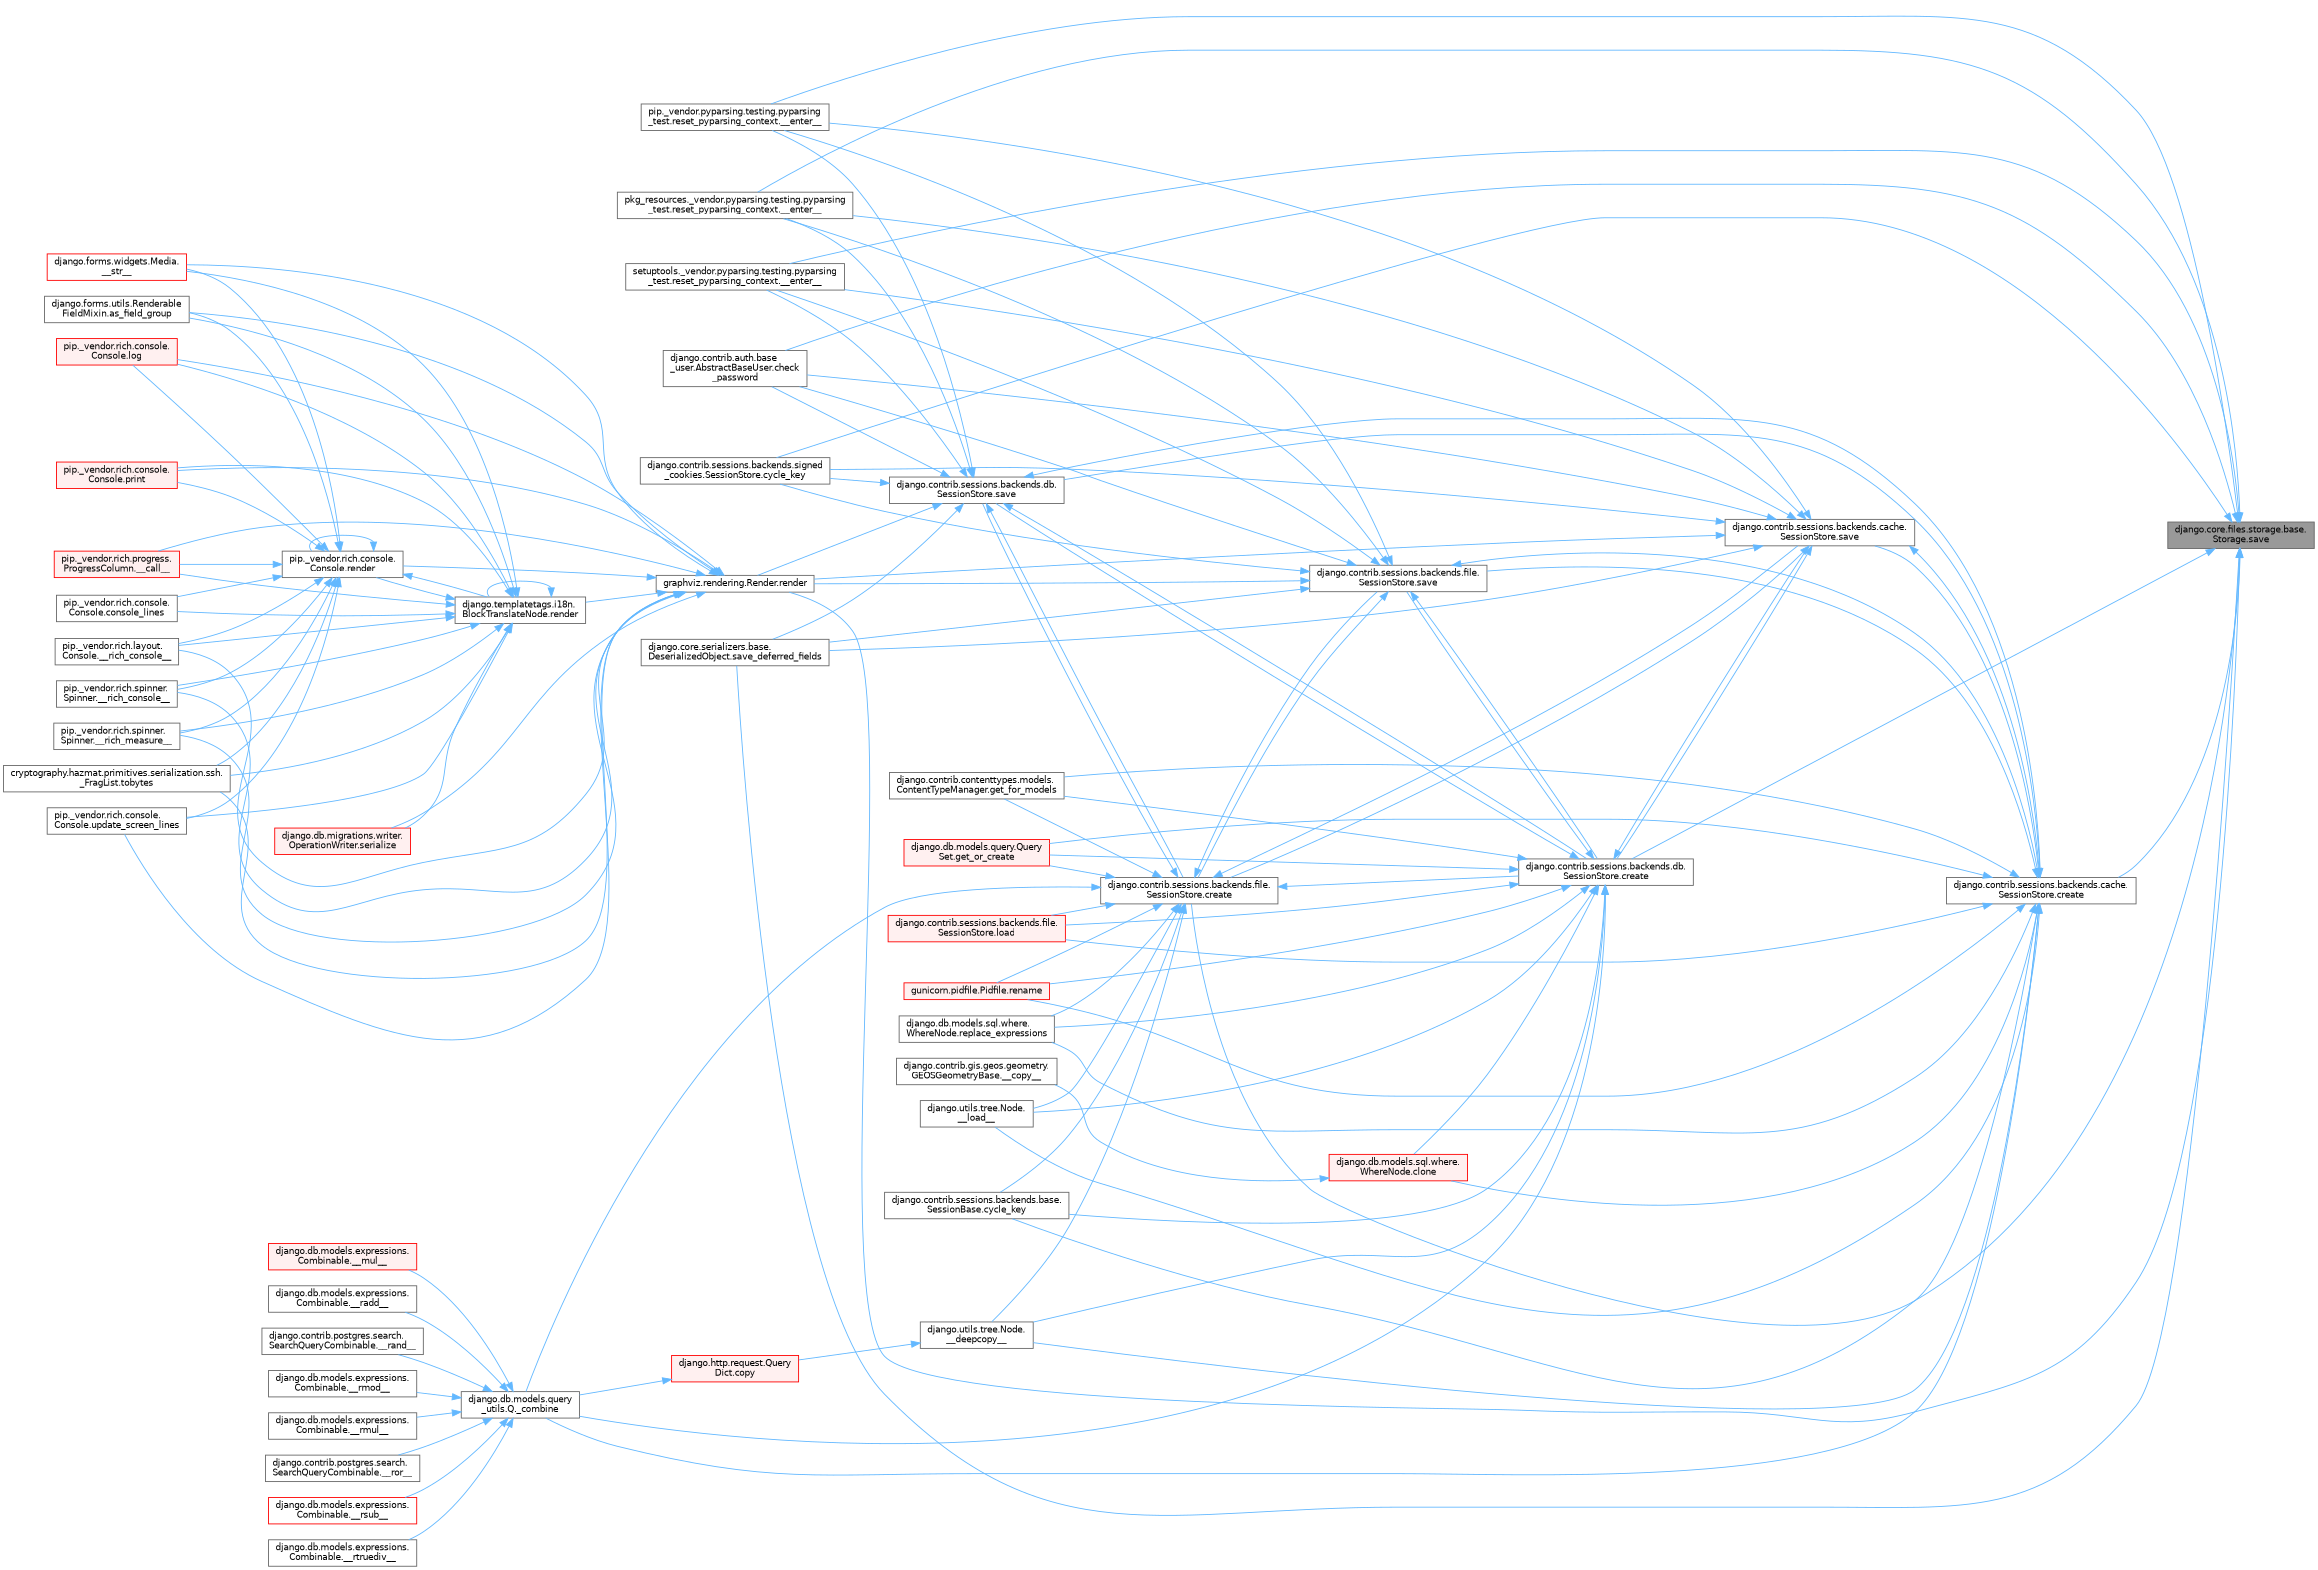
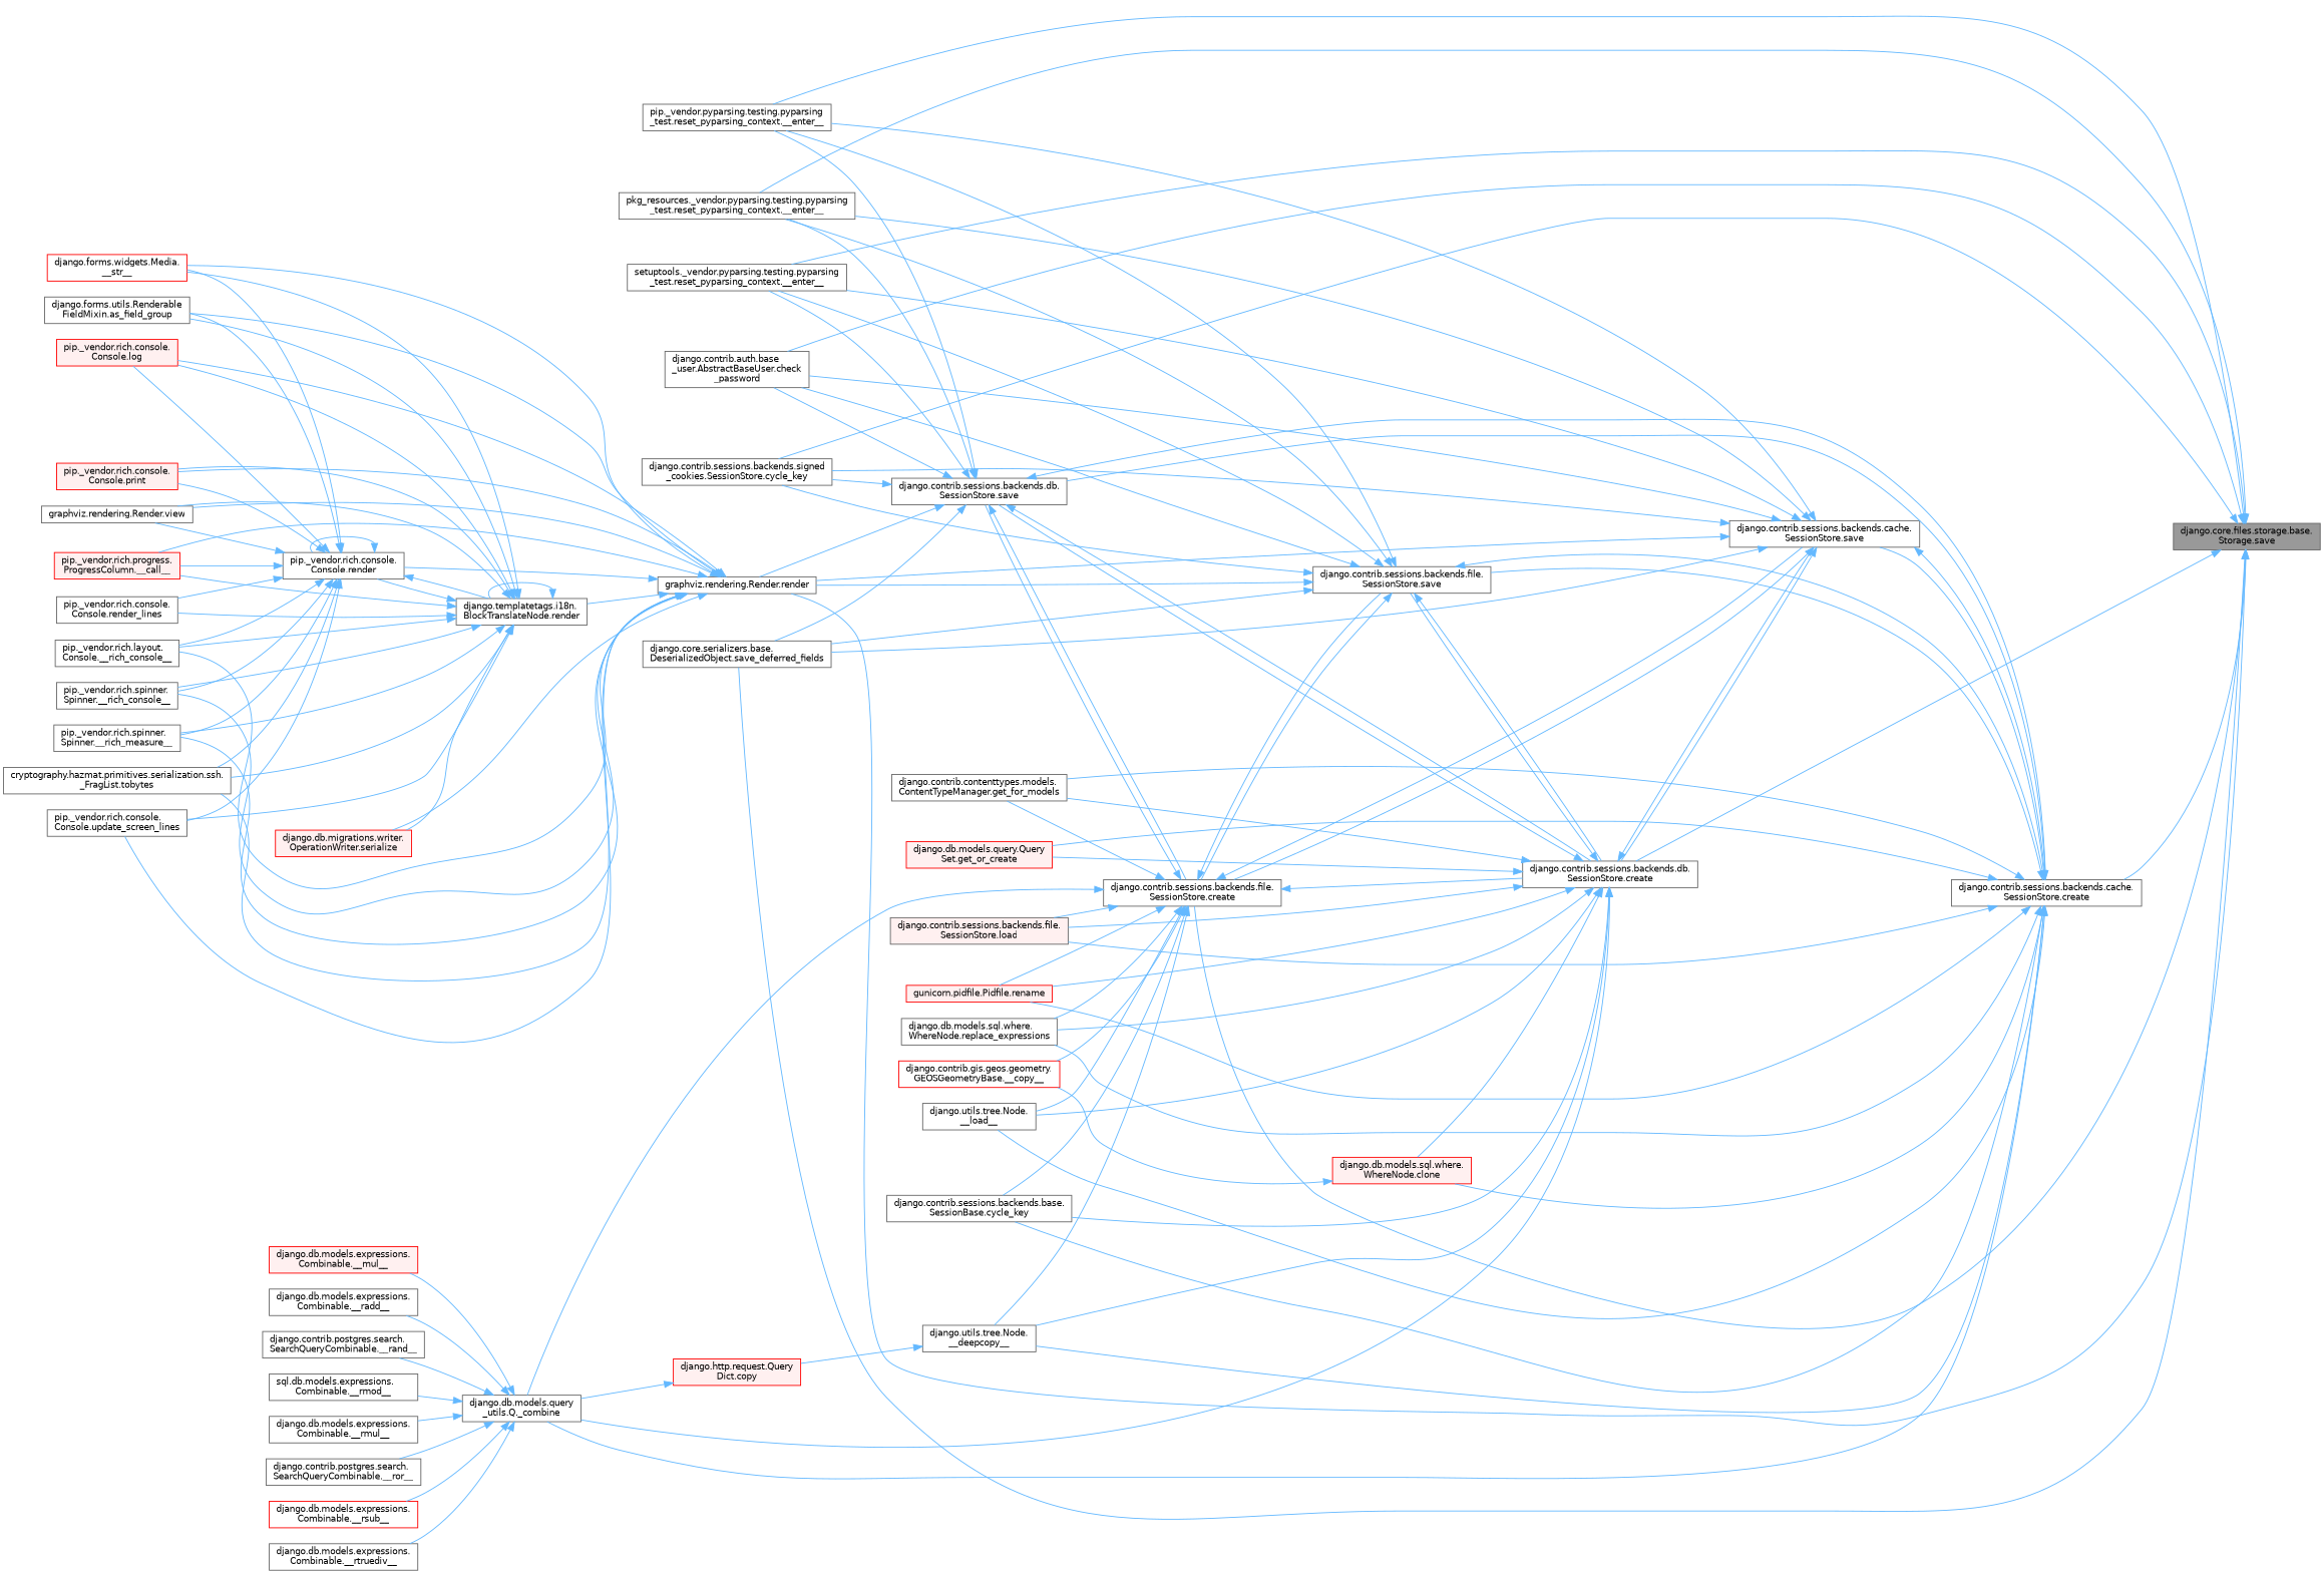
  digraph {
    rankdir=RL
    node [color=grey40 fillcolor=white fontname=Helvetica fontsize=10 shape=box style=filled]
    edge [color=steelblue1 dir=back fontname=Helvetica fontsize=10 labelfontname=Helvetica labelfontsize=10 style=solid]
    n1 [color=gray40 fillcolor=grey60 fontcolor=black height=0.2 label="django.core.files.storage.base.\lStorage.save" width=0.4]
    n2 [height=0.2 label="pip._vendor.pyparsing.testing.pyparsing\l_test.reset_pyparsing_context.__enter__" width=0.4]
    n3 [height=0.2 label="pkg_resources._vendor.pyparsing.testing.pyparsing\l_test.reset_pyparsing_context.__enter__" width=0.4]
    n4 [height=0.2 label="setuptools._vendor.pyparsing.testing.pyparsing\l_test.reset_pyparsing_context.__enter__" width=0.4]
    n5 [height=0.2 label="django.contrib.auth.base\l_user.AbstractBaseUser.check\l_password" width=0.4]
    n6 [height=0.2 label="django.contrib.sessions.backends.cache.\lSessionStore.create" width=0.4]
    n7 [height=0.2 label="django.contrib.sessions.backends.db.\lSessionStore.create" width=0.4]
    n8 [height=0.2 label="django.contrib.sessions.backends.file.\lSessionStore.create" width=0.4]
    n9 [height=0.2 label="django.contrib.sessions.backends.signed\l_cookies.SessionStore.cycle_key" width=0.4]
    n10 [height=0.2 label="graphviz.rendering.Render.render" width=0.4]
    n11 [height=0.2 label="django.core.serializers.base.\lDeserializedObject.save_deferred_fields" width=0.4]
    n12 [height=0.2 label="django.utils.tree.Node.\l__load__" width=0.4]
    n13 [height=0.2 label="django.utils.tree.Node.\l__deepcopy__" width=0.4]
    n14 [height=0.2 label="django.db.models.query\l_utils.Q._combine" width=0.4]
    n15 [color=red fillcolor="#FFF0F0" height=0.2 label="django.db.models.sql.where.\lWhereNode.clone" width=0.4]
    n16 [height=0.2 label="django.contrib.sessions.backends.base.\lSessionBase.cycle_key" width=0.4]
    n17 [height=0.2 label="django.contrib.contenttypes.models.\lContentTypeManager.get_for_models" width=0.4]
    n18 [color=red fillcolor="#FFF0F0" height=0.2 label="django.db.models.query.Query\lSet.get_or_create" width=0.4]
-   n19 [color=red fillcolor="#FFF0F0" height=0.2 label="django.contrib.sessions.backends.file.\lSessionStore.load" width=0.4]
+   n19 [fillcolor="#FFF0F0" height=0.2 label="django.contrib.sessions.backends.file.\lSessionStore.load" width=0.4]
    n20 [color=red fillcolor="#FFF0F0" height=0.2 label="gunicorn.pidfile.Pidfile.rename" width=0.4]
    n21 [height=0.2 label="django.db.models.sql.where.\lWhereNode.replace_expressions" width=0.4]
    n22 [height=0.2 label="django.contrib.sessions.backends.cache.\lSessionStore.save" width=0.4]
    n23 [height=0.2 label="django.contrib.sessions.backends.db.\lSessionStore.save" width=0.4]
    n24 [height=0.2 label="django.contrib.sessions.backends.file.\lSessionStore.save" width=0.4]
    n25 [color=red fillcolor="#FFF0F0" height=0.2 label="pip._vendor.rich.progress.\lProgressColumn.__call__" width=0.4]
    n26 [height=0.2 label="pip._vendor.rich.layout.\lConsole.__rich_console__" width=0.4]
    n27 [height=0.2 label="pip._vendor.rich.spinner.\lSpinner.__rich_console__" width=0.4]
    n28 [height=0.2 label="pip._vendor.rich.spinner.\lSpinner.__rich_measure__" width=0.4]
    n29 [color=red height=0.2 label="django.forms.widgets.Media.\l__str__" width=0.4]
    n30 [height=0.2 label="django.forms.utils.Renderable\lFieldMixin.as_field_group" width=0.4]
    n31 [color=red fillcolor="#FFF0F0" height=0.2 label="pip._vendor.rich.console.\lConsole.log" width=0.4]
    n32 [color=red fillcolor="#FFF0F0" height=0.2 label="pip._vendor.rich.console.\lConsole.print" width=0.4]
    n33 [height=0.2 label="django.templatetags.i18n.\lBlockTranslateNode.render" width=0.4]
    n34 [height=0.2 label="pip._vendor.rich.console.\lConsole.render" width=0.4]
    n35 [color=red fillcolor="#FFF0F0" height=0.2 label="django.db.migrations.writer.\lOperationWriter.serialize" width=0.4]
    n36 [height=0.2 label="cryptography.hazmat.primitives.serialization.ssh.\l_FragList.tobytes" width=0.4]
    n37 [height=0.2 label="pip._vendor.rich.console.\lConsole.update_screen_lines" width=0.4]
+   n38 [height=0.2 label="graphviz.rendering.Render.view" width=0.4]
    n39 [color=red fillcolor="#FFF0F0" height=0.2 label="django.http.request.Query\lDict.copy" width=0.4]
    n40 [color=red fillcolor="#FFF0F0" height=0.2 label="django.db.models.expressions.\lCombinable.__mul__" width=0.4]
    n41 [height=0.2 label="django.db.models.expressions.\lCombinable.__radd__" width=0.4]
    n42 [height=0.2 label="django.contrib.postgres.search.\lSearchQueryCombinable.__rand__" width=0.4]
-   n43 [height=0.2 label="django.db.models.expressions.\lCombinable.__rmod__" width=0.4]
+   n43 [height=0.2 label="sql.db.models.expressions.\lCombinable.__rmod__" width=0.4]
    n44 [height=0.2 label="django.db.models.expressions.\lCombinable.__rmul__" width=0.4]
    n45 [height=0.2 label="django.contrib.postgres.search.\lSearchQueryCombinable.__ror__" width=0.4]
    n46 [color=red height=0.2 label="django.db.models.expressions.\lCombinable.__rsub__" width=0.4]
    n47 [height=0.2 label="django.db.models.expressions.\lCombinable.__rtruediv__" width=0.4]
-   n48 [height=0.2 label="django.contrib.gis.geos.geometry.\lGEOSGeometryBase.__copy__" width=0.4]
-   n49 [height=0.2 label="pip._vendor.rich.console.\lConsole.console_lines" width=0.4]
+   n48 [color=red height=0.2 label="django.contrib.gis.geos.geometry.\lGEOSGeometryBase.__copy__" width=0.4]
+   n49 [height=0.2 label="pip._vendor.rich.console.\lConsole.render_lines" width=0.4]
    n1 -> n2
    n1 -> n3
    n1 -> n4
    n1 -> n5
    n1 -> n6
    n1 -> n7
    n1 -> n8
    n1 -> n9
    n1 -> n10
    n1 -> n11
    n6 -> n12
    n6 -> n13
    n6 -> n14
    n6 -> n15
    n6 -> n16
    n6 -> n17
    n6 -> n18
    n6 -> n19
    n6 -> n20
    n6 -> n21
    n6 -> n22
    n6 -> n23
    n6 -> n24
    n7 -> n12
    n7 -> n13
    n7 -> n14
    n7 -> n15
    n7 -> n16
    n7 -> n17
    n7 -> n18
    n7 -> n19
    n7 -> n20
    n7 -> n21
    n7 -> n22
    n7 -> n23
    n7 -> n24
    n8 -> n7
    n8 -> n12
    n8 -> n13
    n8 -> n14
    n8 -> n16
    n8 -> n17
-   n8 -> n18
+   n8 -> n48
    n8 -> n19
    n8 -> n20
    n8 -> n21
    n8 -> n22
    n8 -> n23
    n8 -> n24
    n10 -> n25
    n10 -> n26
    n10 -> n27
    n10 -> n28
    n10 -> n29
    n10 -> n30
    n10 -> n31
    n10 -> n32
    n10 -> n33
    n10 -> n34
    n10 -> n35
    n10 -> n36
    n10 -> n37
+   n10 -> n38
    n13 -> n39
    n14 -> n40
    n14 -> n41
    n14 -> n42
    n14 -> n43
    n14 -> n44
    n14 -> n45
    n14 -> n46
    n14 -> n47
    n15 -> n48
    n22 -> n2
    n22 -> n3
    n22 -> n4
    n22 -> n5
    n22 -> n6
    n22 -> n7
    n22 -> n8
    n22 -> n9
    n22 -> n10
    n22 -> n11
    n23 -> n2
    n23 -> n3
    n23 -> n4
    n23 -> n5
    n23 -> n6
    n23 -> n7
    n23 -> n8
    n23 -> n9
    n23 -> n10
    n23 -> n11
    n24 -> n2
    n24 -> n3
    n24 -> n4
    n24 -> n5
    n24 -> n6
    n24 -> n7
    n24 -> n8
    n24 -> n9
    n24 -> n10
    n24 -> n11
    n33 -> n25
    n33 -> n26
    n33 -> n27
    n33 -> n28
    n33 -> n29
    n33 -> n30
    n33 -> n31
    n33 -> n32
    n33 -> n33
    n33 -> n34
    n33 -> n35
    n33 -> n36
    n33 -> n37
+   n33 -> n38
    n33 -> n49
    n34 -> n25
    n34 -> n26
    n34 -> n27
    n34 -> n28
    n34 -> n29
    n34 -> n30
    n34 -> n31
    n34 -> n32
    n34 -> n33
    n34 -> n34
    n34 -> n36
    n34 -> n37
+   n34 -> n38
    n34 -> n49
    n39 -> n14
  }
